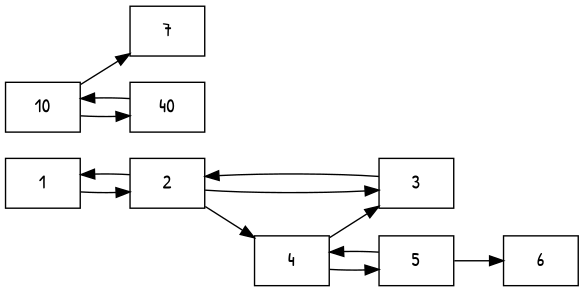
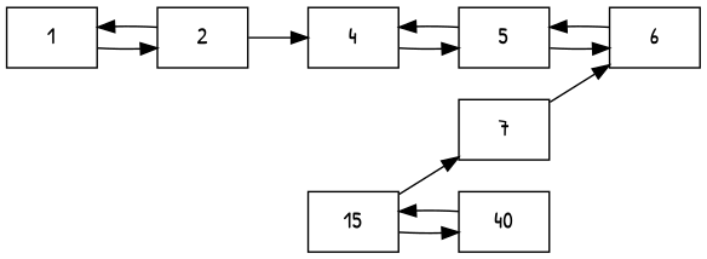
  digraph {
    fontname="Patrick Hand"
    rankdir=LR
    node [fontname="Patrick Hand" shape=record]
    edge [fontname="Patrick Hand"]
    1
    2
-   3
    4
    5
    6
    7
-   10
+   10 [label=15]
    n9 [label=40]
    1 -> 2
    2 -> 1
-   2 -> 3
    2 -> 4
-   3 -> 2
-   4 -> 3
    4 -> 5
    5 -> 4
    5 -> 6
+   6 -> 5
+   7 -> 6
    10 -> 7
    10 -> n9
    n9 -> 10
  }
